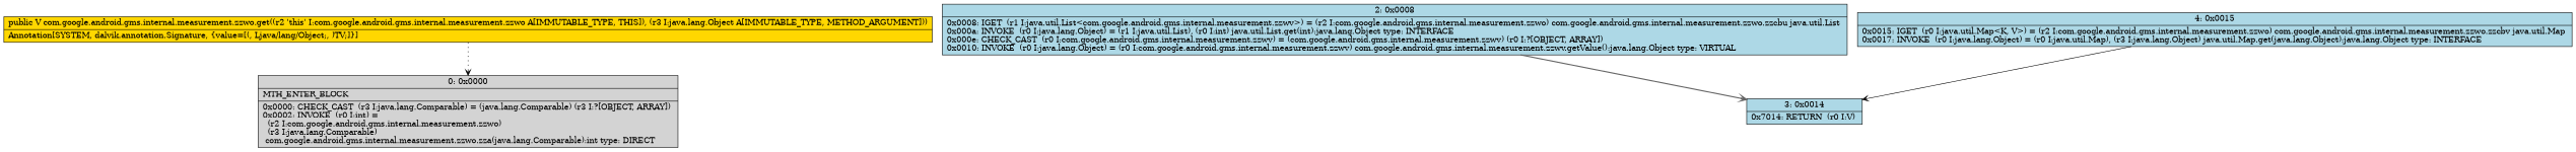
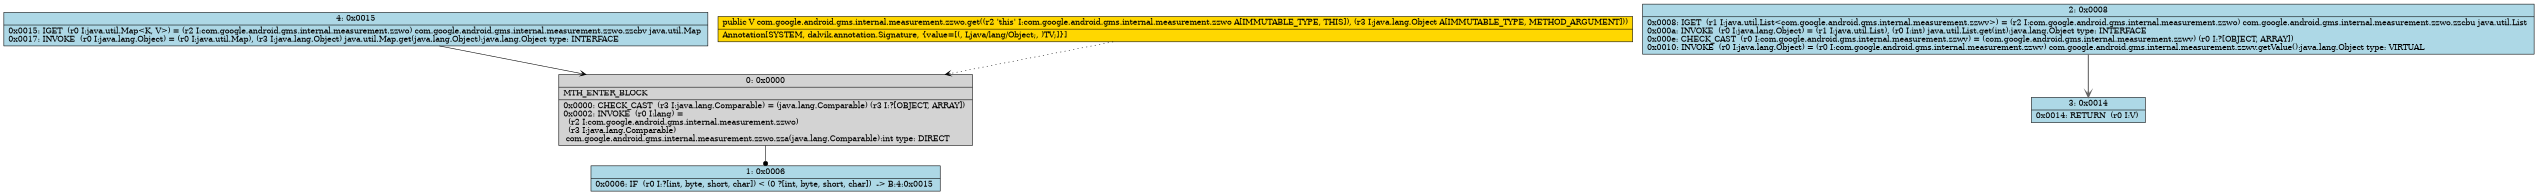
  digraph {
    node [fillcolor=lightblue shape=record style=filled]
    edge [arrowhead=vee color=black style=solid]
-   n1 [fillcolor=lightgrey label="{0\:\ 0x0000|MTH_ENTER_BLOCK\l|0x0000: CHECK_CAST  (r3 I:java.lang.Comparable) = (java.lang.Comparable) (r3 I:?[OBJECT, ARRAY]) \l0x0002: INVOKE  (r0 I:int) = \l  (r2 I:com.google.android.gms.internal.measurement.zzwo)\l  (r3 I:java.lang.Comparable)\l com.google.android.gms.internal.measurement.zzwo.zza(java.lang.Comparable):int type: DIRECT \l}"]
+   n1 [fillcolor=lightgrey label="{0\:\ 0x0000|MTH_ENTER_BLOCK\l|0x0000: CHECK_CAST  (r3 I:java.lang.Comparable) = (java.lang.Comparable) (r3 I:?[OBJECT, ARRAY]) \l0x0002: INVOKE  (r0 I:lang) = \l  (r2 I:com.google.android.gms.internal.measurement.zzwo)\l  (r3 I:java.lang.Comparable)\l com.google.android.gms.internal.measurement.zzwo.zza(java.lang.Comparable):int type: DIRECT \l}"]
+   n2 [label="{1\:\ 0x0006|0x0006: IF  (r0 I:?[int, byte, short, char]) \< (0 ?[int, byte, short, char])  \-\> B:4:0x0015 \l}"]
    n3 [label="{2\:\ 0x0008|0x0008: IGET  (r1 I:java.util.List\<com.google.android.gms.internal.measurement.zzwv\>) = (r2 I:com.google.android.gms.internal.measurement.zzwo) com.google.android.gms.internal.measurement.zzwo.zzcbu java.util.List \l0x000a: INVOKE  (r0 I:java.lang.Object) = (r1 I:java.util.List), (r0 I:int) java.util.List.get(int):java.lang.Object type: INTERFACE \l0x000e: CHECK_CAST  (r0 I:com.google.android.gms.internal.measurement.zzwv) = (com.google.android.gms.internal.measurement.zzwv) (r0 I:?[OBJECT, ARRAY]) \l0x0010: INVOKE  (r0 I:java.lang.Object) = (r0 I:com.google.android.gms.internal.measurement.zzwv) com.google.android.gms.internal.measurement.zzwv.getValue():java.lang.Object type: VIRTUAL \l}"]
-   n4 [label="{3\:\ 0x0014|0x7014: RETURN  (r0 I:V) \l}"]
+   n4 [label="{3\:\ 0x0014|0x0014: RETURN  (r0 I:V) \l}"]
    n5 [label="{4\:\ 0x0015|0x0015: IGET  (r0 I:java.util.Map\<K, V\>) = (r2 I:com.google.android.gms.internal.measurement.zzwo) com.google.android.gms.internal.measurement.zzwo.zzcbv java.util.Map \l0x0017: INVOKE  (r0 I:java.lang.Object) = (r0 I:java.util.Map), (r3 I:java.lang.Object) java.util.Map.get(java.lang.Object):java.lang.Object type: INTERFACE \l}"]
    n6 [fillcolor=gold label="{public V com.google.android.gms.internal.measurement.zzwo.get((r2 'this' I:com.google.android.gms.internal.measurement.zzwo A[IMMUTABLE_TYPE, THIS]), (r3 I:java.lang.Object A[IMMUTABLE_TYPE, METHOD_ARGUMENT]))  | Annotation[SYSTEM, dalvik.annotation.Signature, \{value=[(, Ljava\/lang\/Object;, )TV;]\}]\l}"]
+   n1 -> n2 [arrowhead=dot]
    n3 -> n4 [color=gray40 style=bold]
-   n5 -> n4
+   n5 -> n1
    n6 -> n1 [style=dotted]
  }
